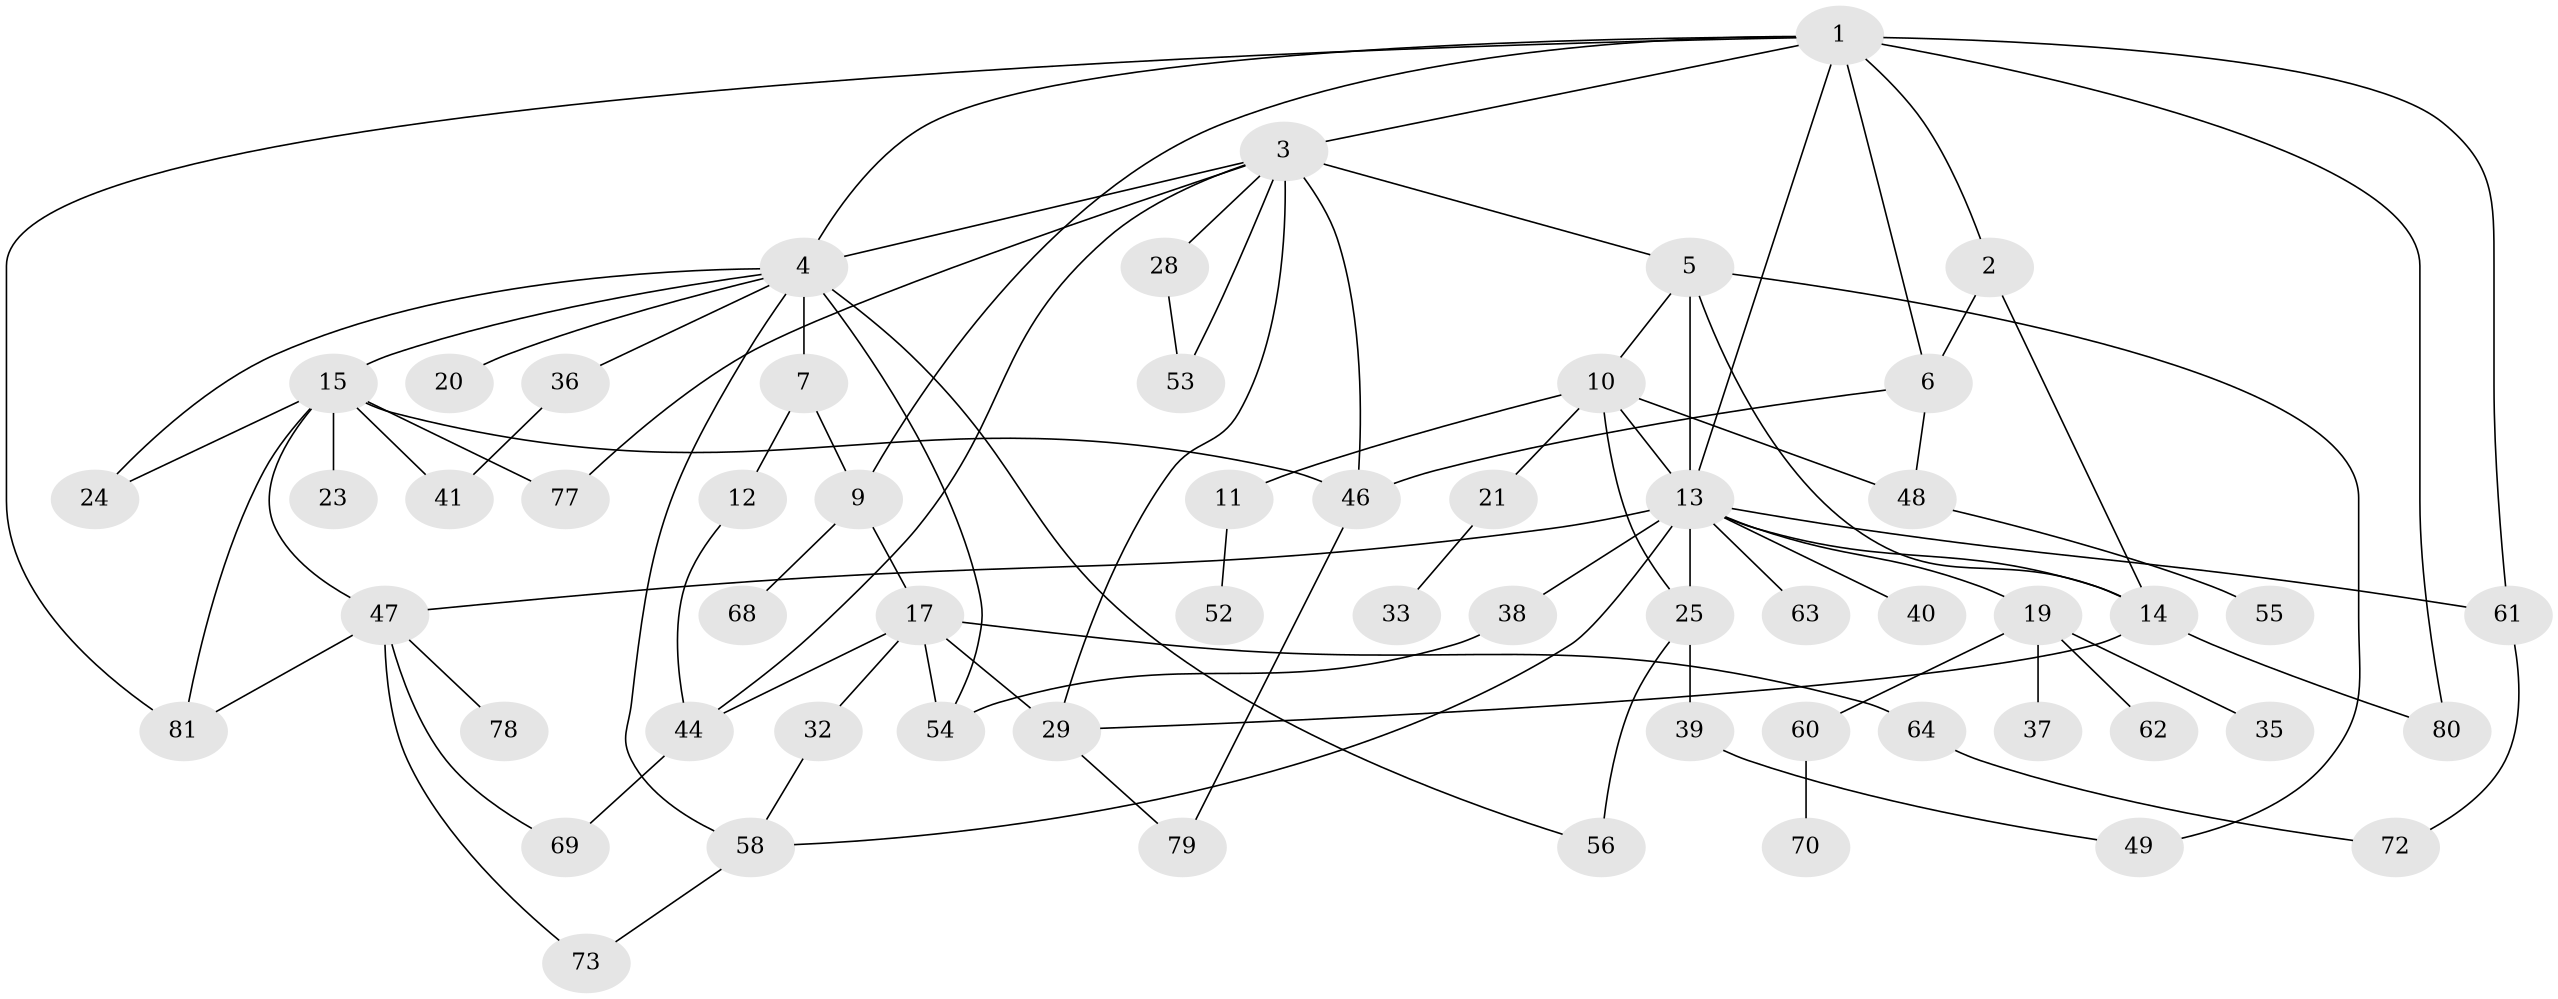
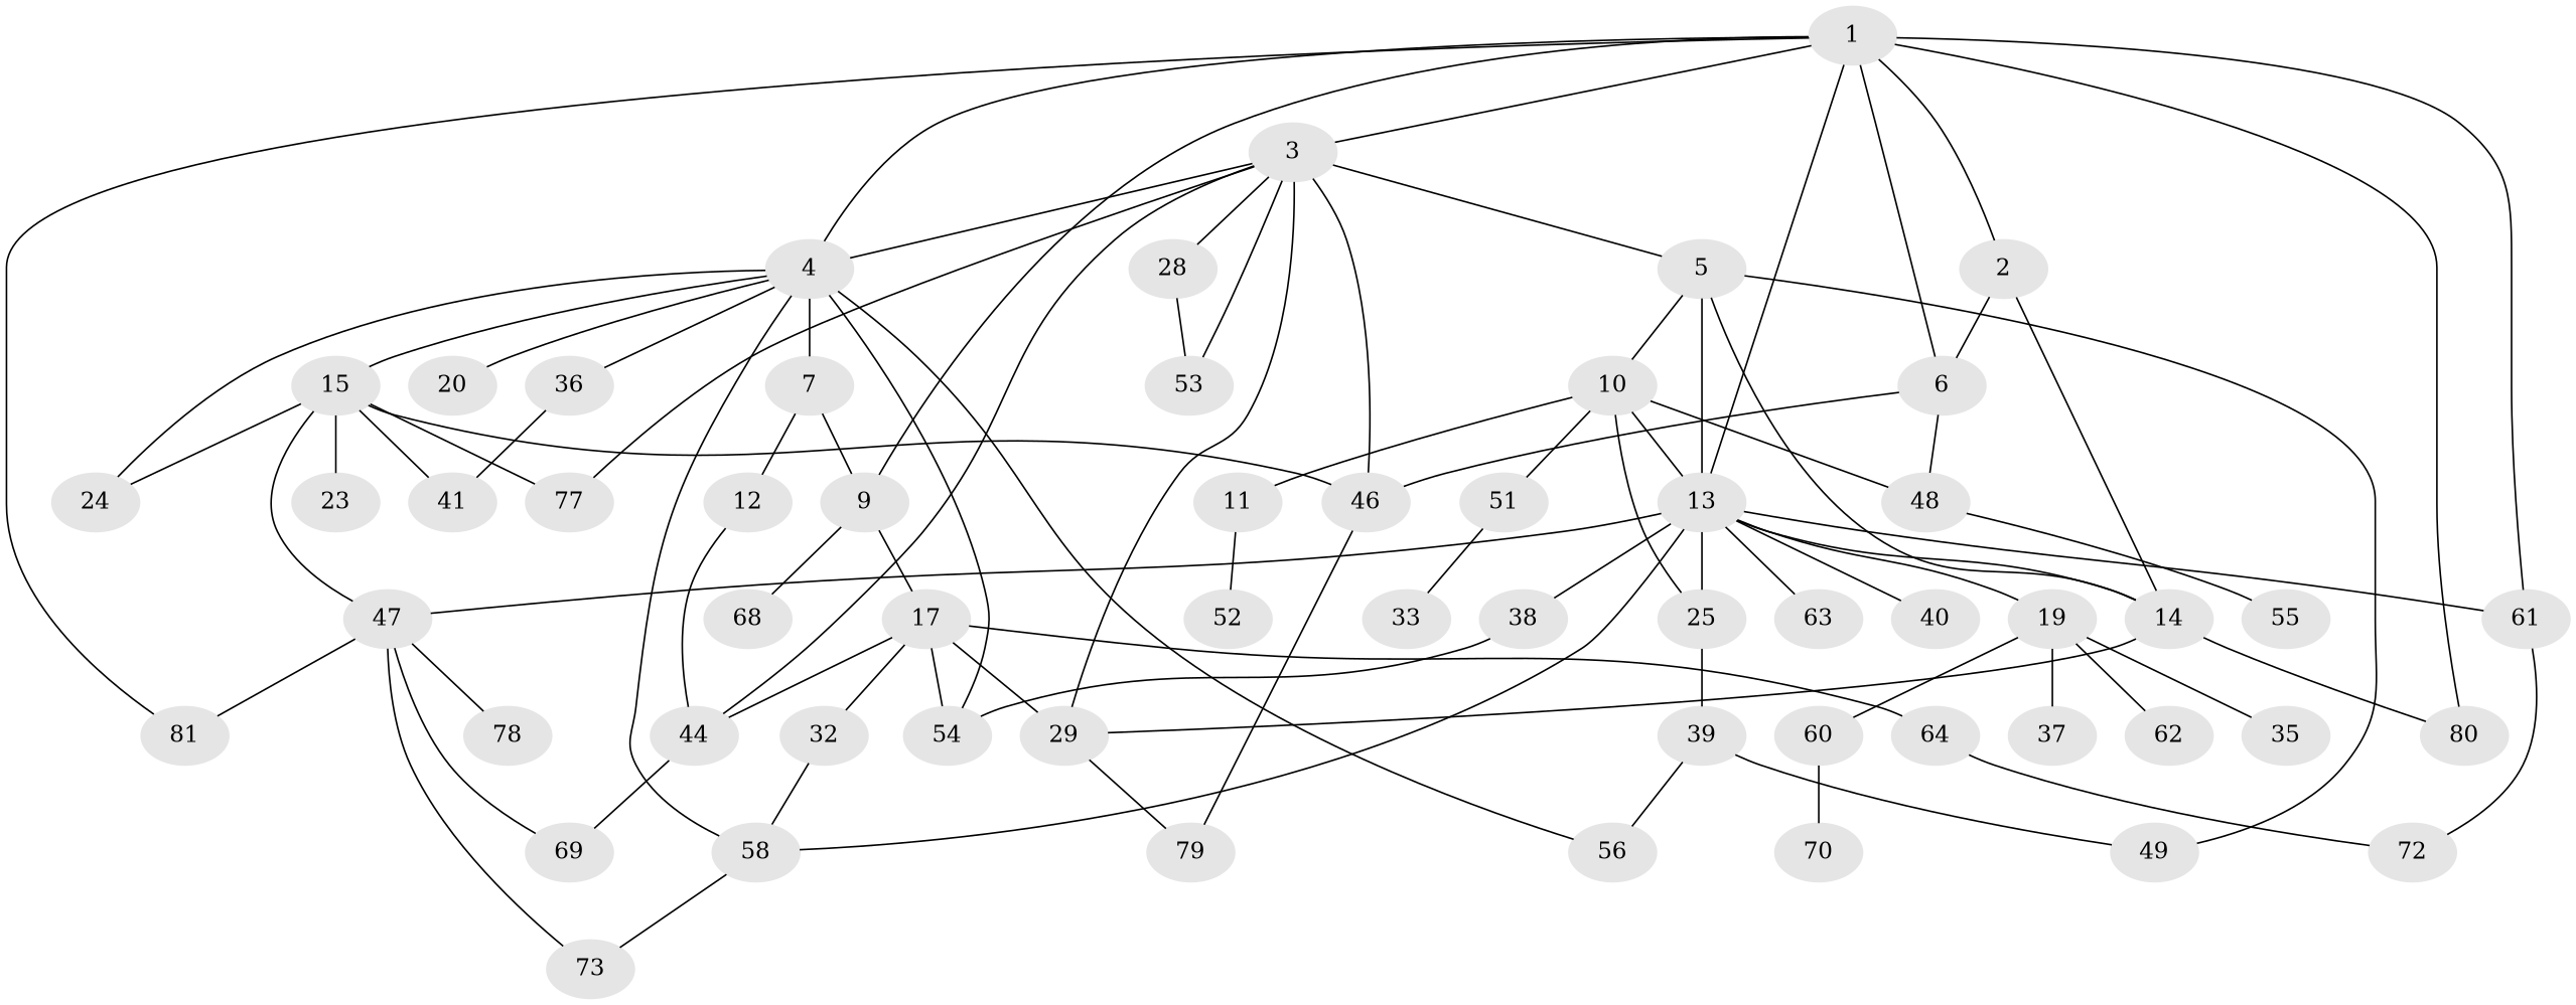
  graph {
    node [color=gray90 style=filled]
    1 [super="+71"]
    2 [super="+34"]
    3 [super="+42"]
    4 [super="+8"]
    6 [super="+16"]
    9 [super="+65"]
    13 [super="+26"]
    61
    80
    81 [super="+82"]
    14 [super="+46"]
    5 [super="+57"]
    28
    29
    44
    n16 [label=46]
    53 [super="+66"]
    77
    7 [super="+43"]
    15 [super="+18"]
    20 [super="+31"]
    24
    36
    54
    56
    58 [super="+59"]
    48
    17 [super="+27"]
    68
    25
    19 [super="+30"]
    38 [super="+76"]
    40
    47 [super="+51"]
    63
    72
    10 [super="+22"]
    49
    79
    69
    12
    23 [super="+67"]
    41
    73 [super="+83"]
    11 [super="+74"]
-   21
+   21 [label=51]
    55
    32 [super="+50"]
    64
    52
    33
    39 [super="+75"]
    35
    37
    60
    62
    78
    70
    1 -- 2
    1 -- 3
    1 -- 4
    1 -- 6
    1 -- 9
    1 -- 13
    1 -- 61
    1 -- 80
    1 -- 81
    2 -- 6
    2 -- 14
    3 -- 4
    3 -- 5 [weight=2]
    3 -- 28
    3 -- 29
    3 -- 44
    3 -- n16
    3 -- 53
    3 -- 77
    4 -- 7 [weight=2]
    4 -- 15
    4 -- 20
    4 -- 24
    4 -- 36
    4 -- 54
    4 -- 56
    4 -- 58
    6 -- n16
    6 -- 48
    9 -- 17
    9 -- 68
    13 -- 61
    13 -- 14
    13 -- 58
    13 -- 25
    13 -- 19
    13 -- 38
    13 -- 40
    13 -- 47
    13 -- 63
    61 -- 72
    14 -- 80
    14 -- 29
    5 -- 13
    5 -- 14 [weight=2]
    5 -- 10
    5 -- 49
    28 -- 53
    29 -- 79
    44 -- 69
    n16 -- 79
    7 -- 9
    7 -- 12
-   15 -- 81
    15 -- n16
    15 -- 77
    15 -- 24
    15 -- 47
    15 -- 23
    15 -- 41
    36 -- 41
    58 -- 73
    48 -- 55
    17 -- 29
    17 -- 44
    17 -- 54
    17 -- 32
    17 -- 64
    25 -- 39
    19 -- 35
    19 -- 37
    19 -- 60
    19 -- 62
    38 -- 54
    47 -- 81
    47 -- 69
    47 -- 73
    47 -- 78
    10 -- 13
    10 -- 48 [weight=2]
    10 -- 25
    10 -- 11 [weight=2]
    10 -- 21
    12 -- 44
    11 -- 52 [weight=2]
    21 -- 33
    32 -- 58
    64 -- 72
-   25 -- 56
+   39 -- 56
    39 -- 49
    60 -- 70
  }
